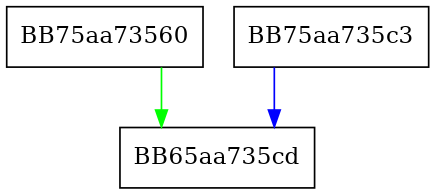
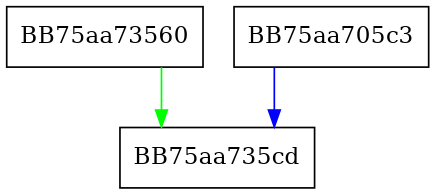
  digraph {
    splines=ortho
    node [shape=box]
    BB75aa73560
-   BB75aa735cd [label=BB65aa735cd]
-   BB75aa735c3
+   BB75aa735cd
+   BB75aa735c3 [label=BB75aa705c3]
    BB75aa73560 -> BB75aa735cd [color=green]
    BB75aa735c3 -> BB75aa735cd [color=blue]
  }
